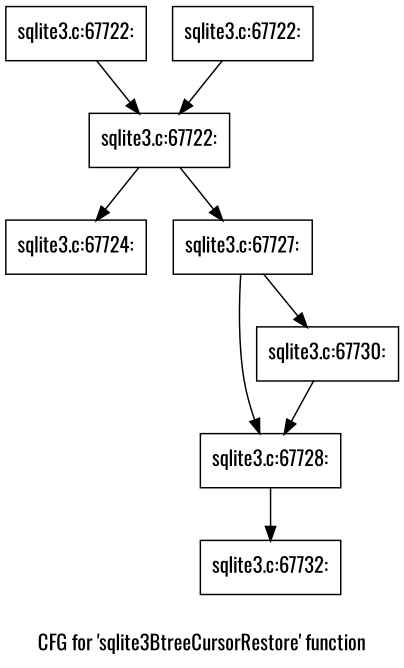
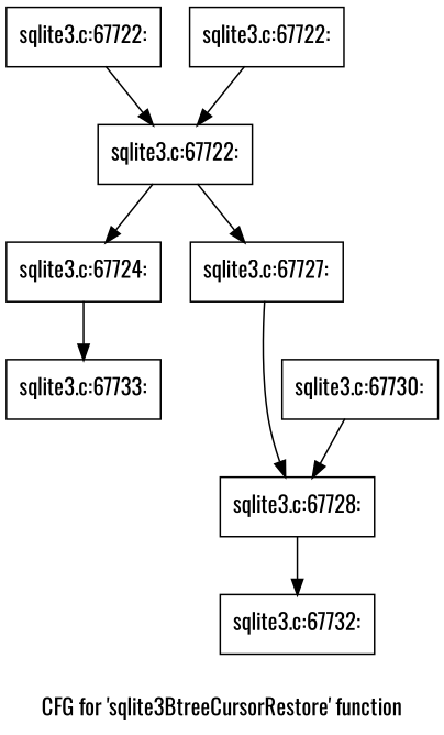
  digraph {
    fontname=Oswald
    label="CFG for 'sqlite3BtreeCursorRestore' function"
    node [fontname=Oswald shape=record]
    edge [fontname=Oswald]
    n1 [label="{sqlite3.c:67722:}"]
    n2 [label="{sqlite3.c:67722:}"]
    n3 [label="{sqlite3.c:67722:}"]
    n4 [label="{sqlite3.c:67724:}"]
    n5 [label="{sqlite3.c:67727:}"]
+   n6 [label="{sqlite3.c:67733:}"]
    n7 [label="{sqlite3.c:67728:}"]
    n8 [label="{sqlite3.c:67730:}"]
    n9 [label="{sqlite3.c:67732:}"]
    n1 -> n2
    n2 -> n4
    n2 -> n5
    n3 -> n2
+   n4 -> n6
    n5 -> n7
-   n5 -> n8
    n7 -> n9
    n8 -> n7
  }
